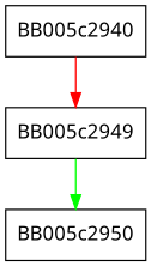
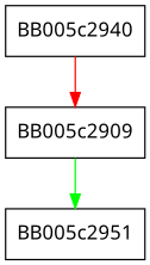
  digraph {
    fontname="Noto Sans"
    splines=ortho
    node [fontname="Noto Sans" shape=box]
    edge [fontname="Noto Sans"]
    BB005c2940
-   BB005c2949
-   BB005c2950
+   BB005c2949 [label=BB005c2909]
+   BB005c2950 [label=BB005c2951]
    BB005c2940 -> BB005c2949 [color=red]
    BB005c2949 -> BB005c2950 [color=green]
  }
